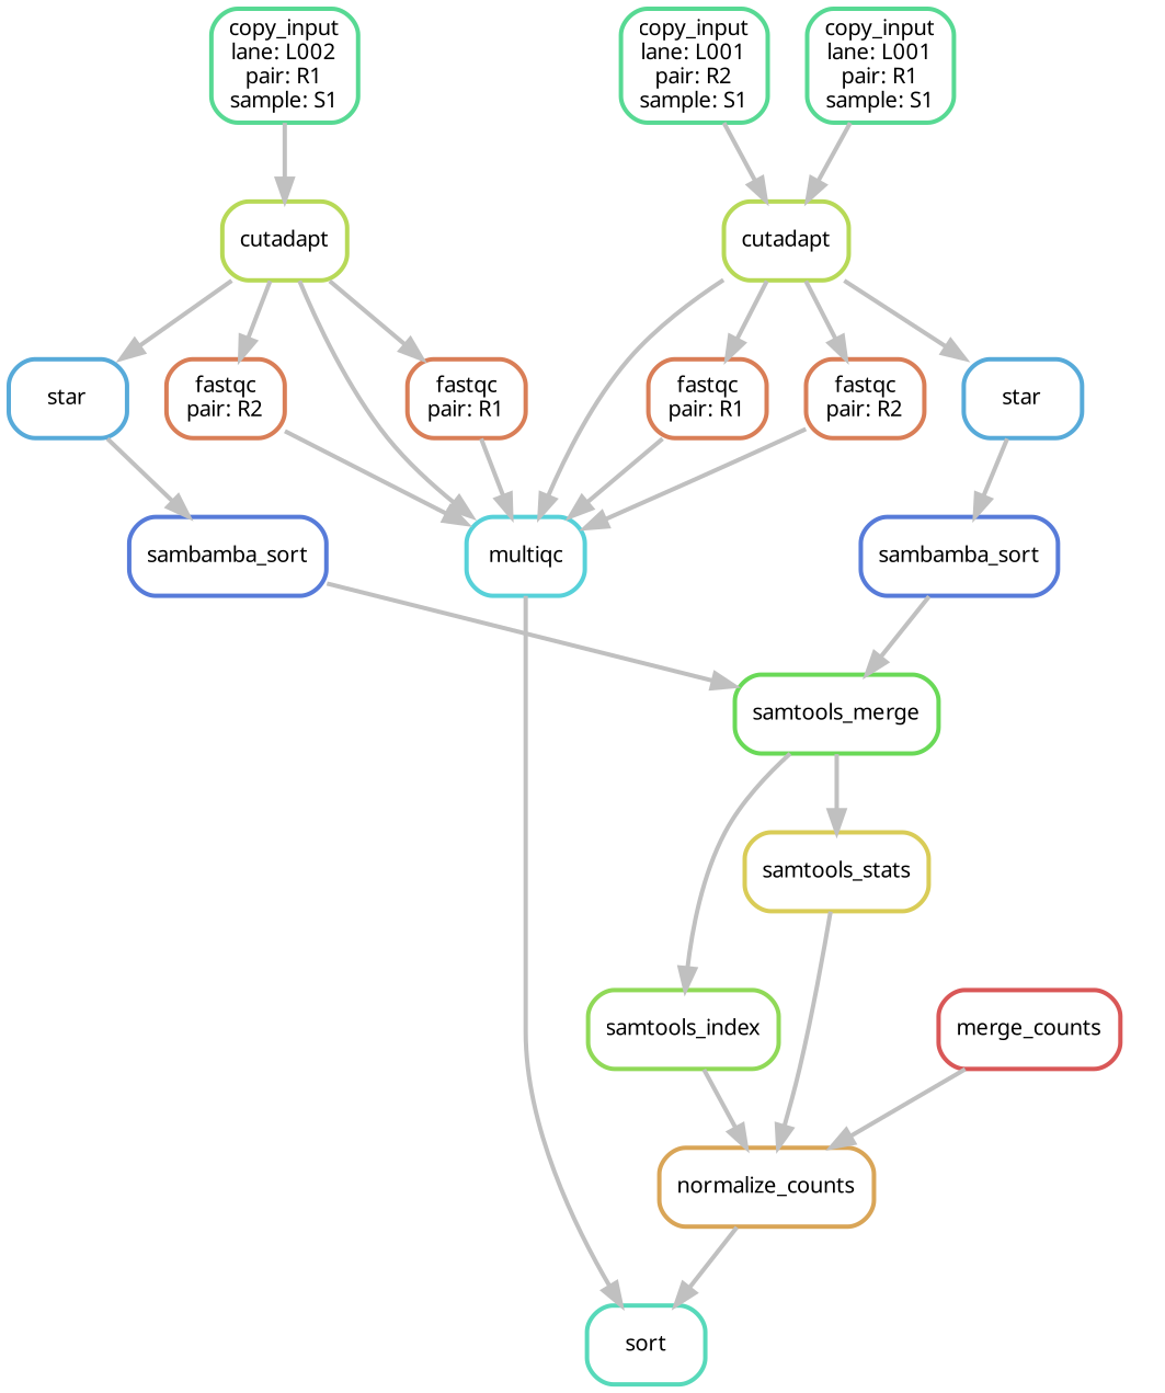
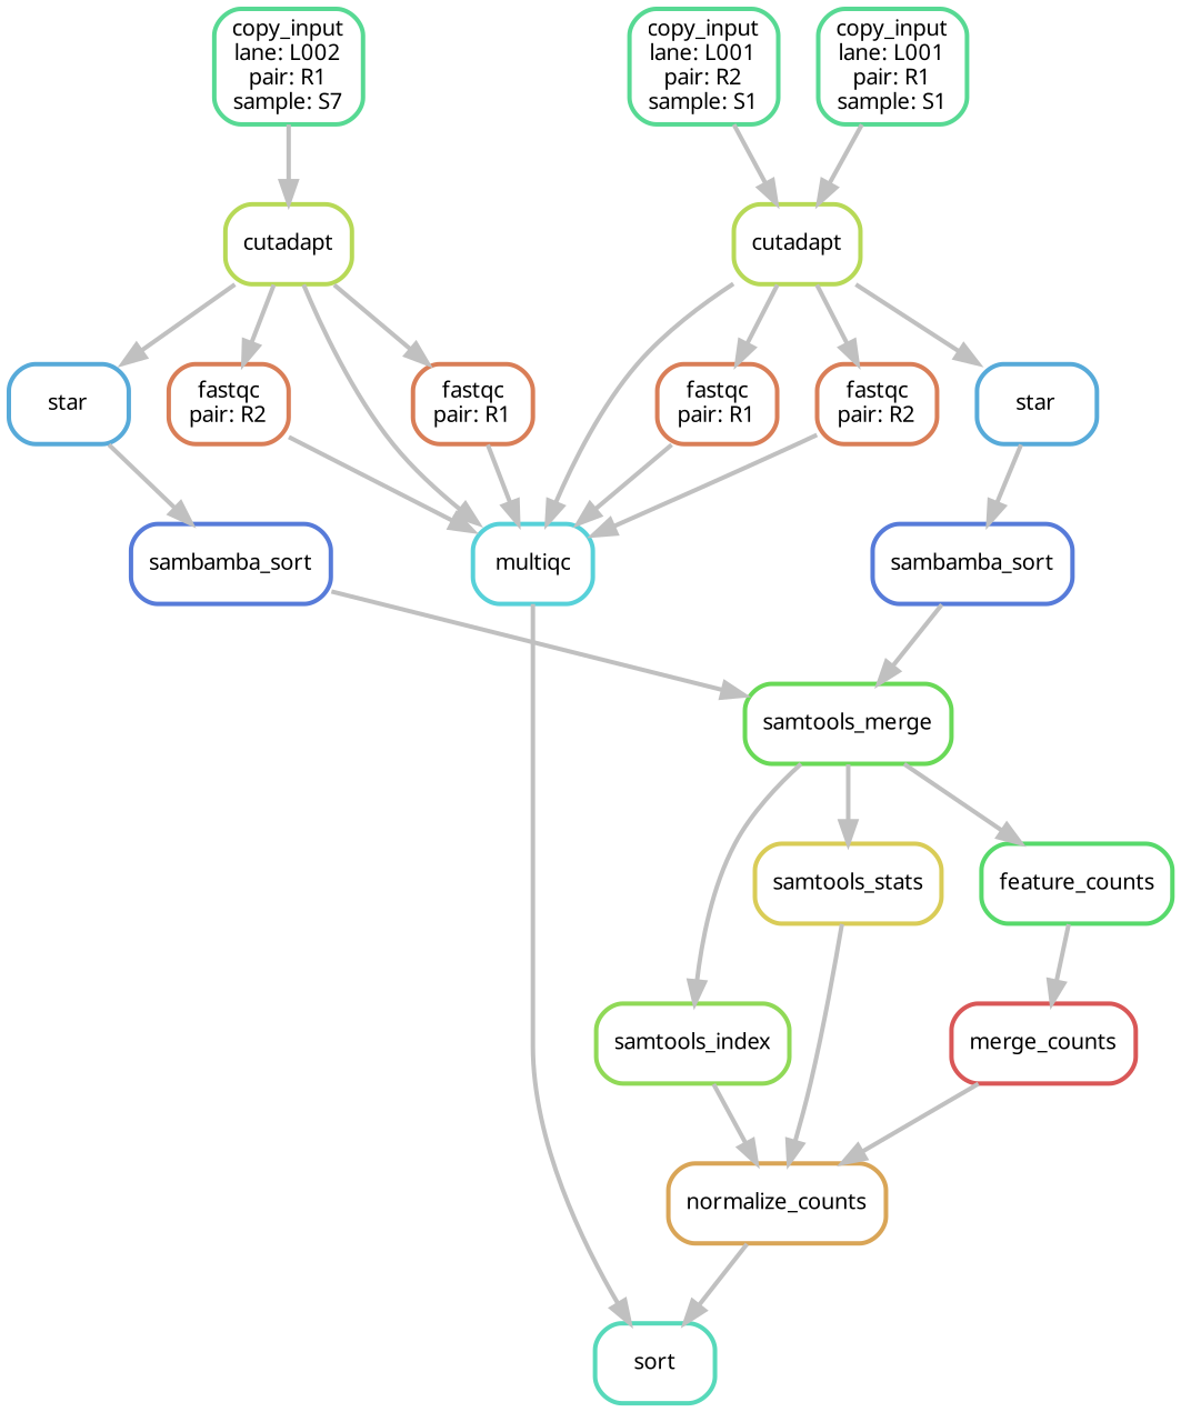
  digraph {
    bgcolor=white
    node [color="0.05 0.6 0.85" fontname=sans fontsize=10 penwidth=2 shape=box style=rounded]
    edge [color=grey penwidth=2]
    n1 [color="0.46 0.6 0.85" label=sort]
    n2 [color="0.10 0.6 0.85" label=normalize_counts]
    n3 [color="0.00 0.6 0.85" label=merge_counts]
+   n4 [color="0.36 0.6 0.85" label=feature_counts]
    n5 [color="0.31 0.6 0.85" label=samtools_merge]
    n6 [color="0.26 0.6 0.85" label=samtools_index]
    n7 [color="0.15 0.6 0.85" label=samtools_stats]
    n8 [color="0.62 0.6 0.85" label=sambamba_sort]
    n9 [color="0.56 0.6 0.85" label=star]
    n10 [color="0.21 0.6 0.85" label=cutadapt]
    n11 [color="0.51 0.6 0.85" label=multiqc]
    n12 [label="fastqc\npair: R1"]
    n13 [label="fastqc\npair: R2"]
    n14 [color="0.41 0.6 0.85" label="copy_input\nlane: L001\npair: R1\nsample: S1"]
    n15 [color="0.41 0.6 0.85" label="copy_input\nlane: L001\npair: R2\nsample: S1"]
    n16 [color="0.62 0.6 0.85" label=sambamba_sort]
    n17 [color="0.56 0.6 0.85" label=star]
    n18 [color="0.21 0.6 0.85" label=cutadapt]
    n19 [label="fastqc\npair: R1"]
    n20 [label="fastqc\npair: R2"]
-   n21 [color="0.41 0.6 0.85" label="copy_input\nlane: L002\npair: R1\nsample: S1"]
+   n21 [color="0.41 0.6 0.85" label="copy_input\nlane: L002\npair: R1\nsample: S7"]
    n2 -> n1
    n3 -> n2
+   n4 -> n3
+   n5 -> n4
    n5 -> n6
    n5 -> n7
    n6 -> n2
    n7 -> n2
    n8 -> n5
    n9 -> n8
    n10 -> n9
    n10 -> n11
    n10 -> n12
    n10 -> n13
    n11 -> n1
    n12 -> n11
    n13 -> n11
    n14 -> n10
    n15 -> n10
    n16 -> n5
    n17 -> n16
    n18 -> n11
    n18 -> n17
    n18 -> n19
    n18 -> n20
    n19 -> n11
    n20 -> n11
    n21 -> n18
  }
